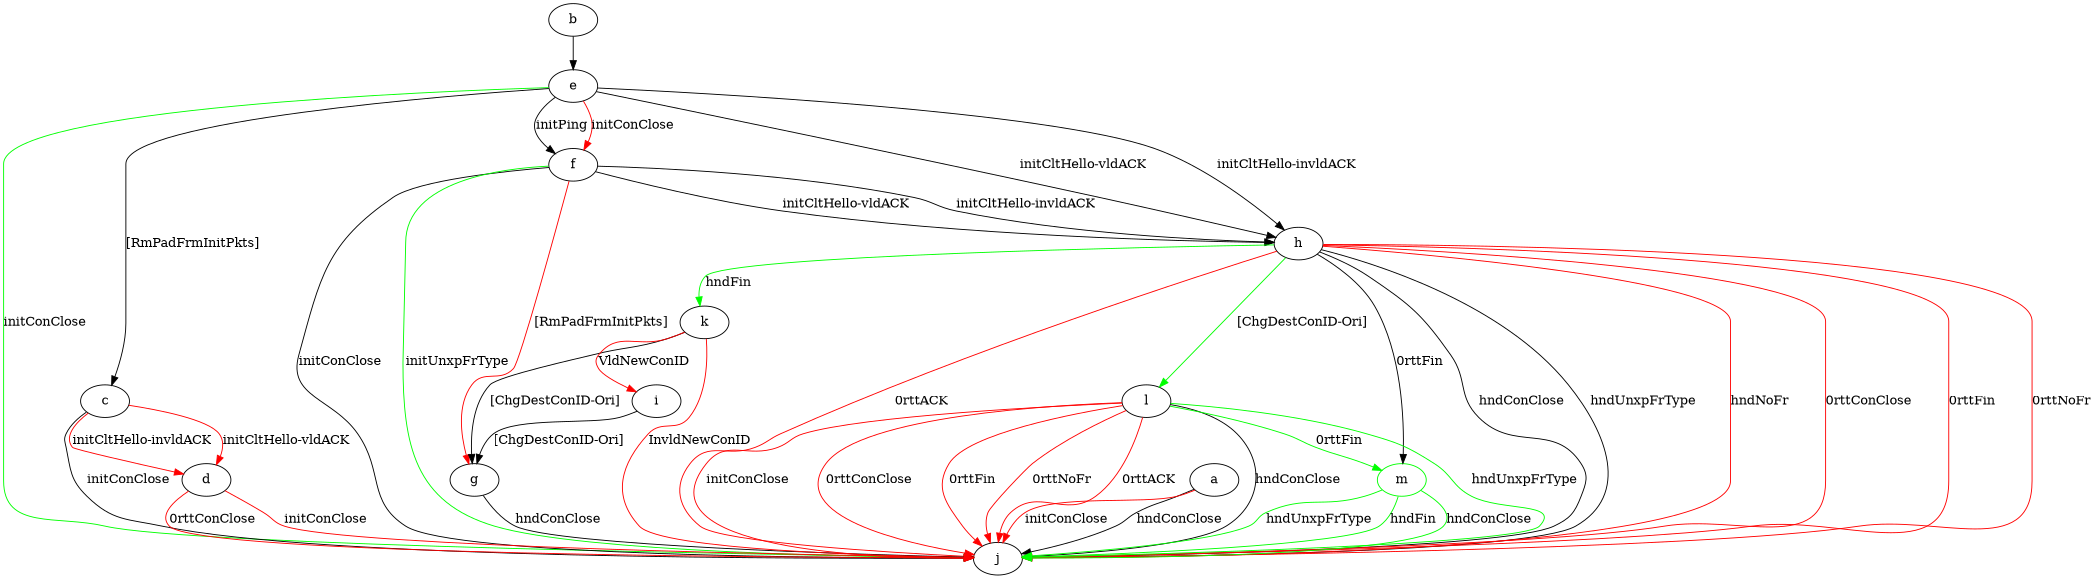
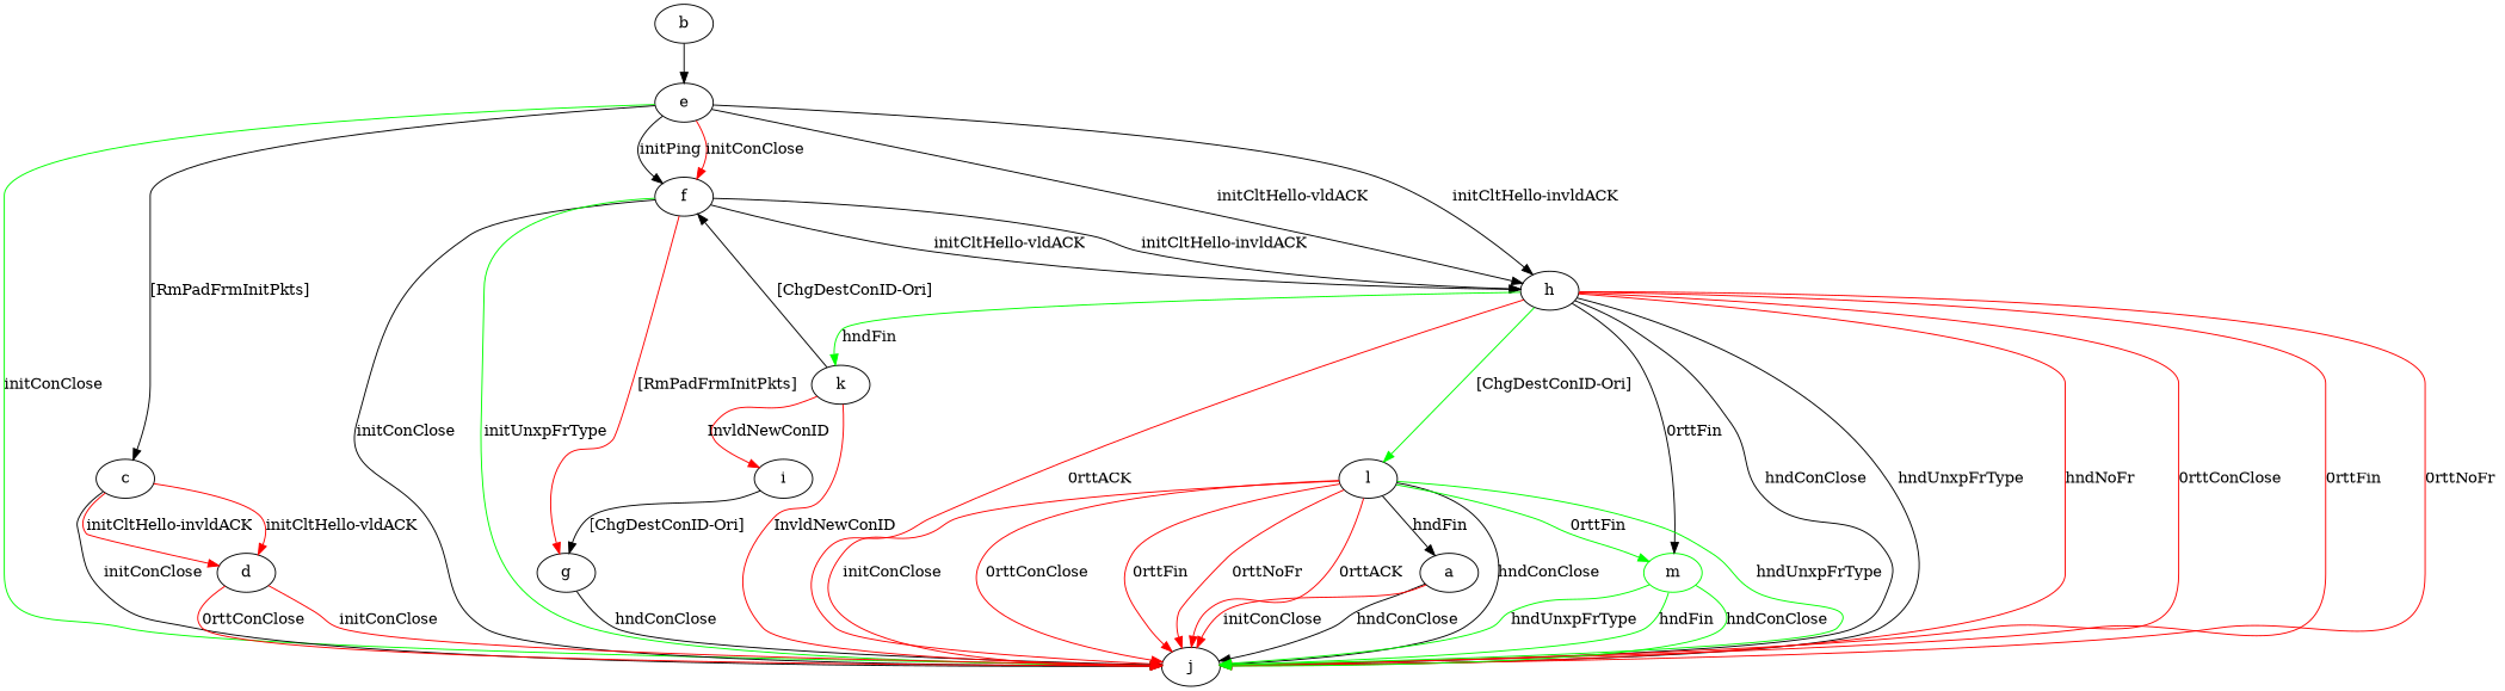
  digraph {
    edge [color=red]
    a
    j
    b
    e
    c
    f
    h
    d
    g
    k
    l
    m [color=green]
    i
    a -> j [label="hndConClose " color=""]
    a -> j [label="initConClose "]
    b -> e [color=""]
    e -> j [color=green label="initConClose "]
    e -> c [label="[RmPadFrmInitPkts] " color=""]
    e -> f [label="initPing " color=""]
    e -> f [label="initConClose "]
    e -> h [label="initCltHello-vldACK " color=""]
    e -> h [label="initCltHello-invldACK " color=""]
    c -> j [label="initConClose " color=""]
    c -> d [label="initCltHello-vldACK "]
    c -> d [label="initCltHello-invldACK "]
    f -> j [label="initConClose " color=""]
    f -> j [color=green label="initUnxpFrType "]
    f -> h [label="initCltHello-vldACK " color=""]
    f -> h [label="initCltHello-invldACK " color=""]
    f -> g [label="[RmPadFrmInitPkts] "]
    h -> j [label="hndConClose " color=""]
    h -> j [label="hndUnxpFrType " color=""]
    h -> j [label="hndNoFr "]
    h -> j [label="0rttConClose "]
    h -> j [label="0rttFin "]
    h -> j [label="0rttNoFr "]
    h -> j [label="0rttACK "]
    h -> k [color=green label="hndFin "]
    h -> l [color=green label="[ChgDestConID-Ori] "]
    h -> m [color=black label="0rttFin "]
    d -> j [label="initConClose "]
    d -> j [label="0rttConClose "]
    g -> j [label="hndConClose " color=""]
    k -> j [label="InvldNewConID "]
-   k -> g [label="[ChgDestConID-Ori] " color=""]
-   k -> i [label="VldNewConID "]
+   k -> f [label="[ChgDestConID-Ori] " color=""]
+   k -> i [label="InvldNewConID "]
+   l -> a [label="hndFin " color=""]
    l -> j [label="hndConClose " color=""]
    l -> j [color=green label="hndUnxpFrType "]
    l -> j [label="initConClose "]
    l -> j [label="0rttConClose "]
    l -> j [label="0rttFin "]
    l -> j [label="0rttNoFr "]
    l -> j [label="0rttACK "]
    l -> m [color=green label="0rttFin "]
    m -> j [color=green label="hndFin "]
    m -> j [color=green label="hndConClose "]
    m -> j [color=green label="hndUnxpFrType "]
    i -> g [label="[ChgDestConID-Ori] " color=""]
  }
